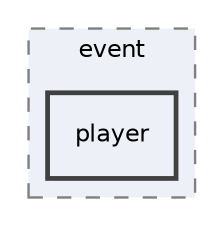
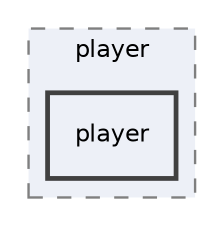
  digraph {
    compound=true
    n1 [color=grey25 fillcolor="#edf0f7" fontname=Helvetica fontsize=10 label=player shape=box style="filled,bold,"]
    subgraph cluster_1 {
      bgcolor="#edf0f7"
      fontname=Helvetica
      fontsize=10
-     label=event
+     label=player
      pencolor=grey50
      style="filled,dashed,"
      n1
    }
  }
